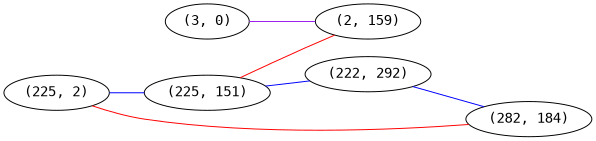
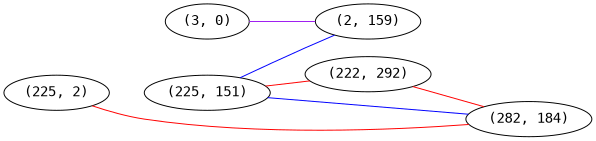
  graph {
    fontname="DejaVu Sans Mono"
    rankdir=LR
    node [fontname="DejaVu Sans Mono"]
    edge [color=red fontname="DejaVu Sans Mono" weight=1]
    "(225, 2)"
    "(225, 151)"
    n3 [label="(282, 184)"]
    "(2, 159)"
    "(222, 292)"
    n6 [label="(3, 0)"]
-   "(225, 2)" -- "(225, 151)" [color=blue weight=3]
+   n3 -- "(225, 151)" [color=blue weight=3]
    "(225, 2)" -- n3
-   "(225, 151)" -- "(2, 159)"
-   "(225, 151)" -- "(222, 292)" [color=blue weight=3]
-   "(222, 292)" -- n3 [color=blue]
+   "(225, 151)" -- "(2, 159)" [color=blue]
+   "(225, 151)" -- "(222, 292)" [weight=3]
+   "(222, 292)" -- n3
    n6 -- "(2, 159)" [color=purple weight=4]
  }
